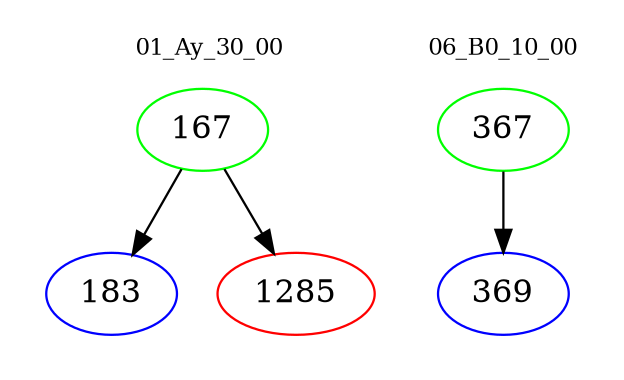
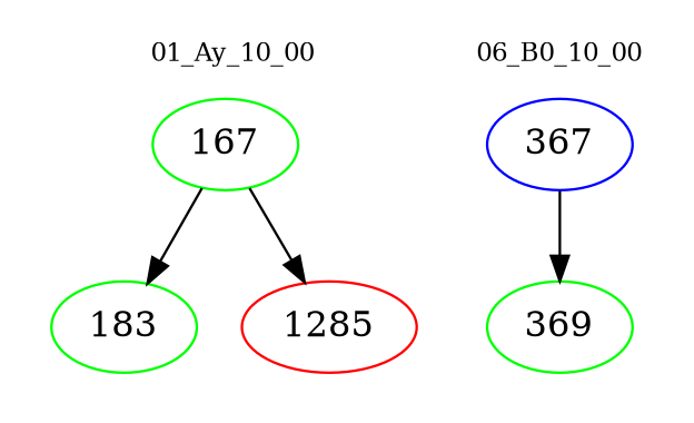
  digraph {
    node [color=green]
    edge [color=black]
    n1 [label=167]
-   n2 [color=blue label=183]
+   n2 [label=183]
    n3 [color=red label=1285]
-   n4 [label=367]
-   n5 [color=blue label=369]
+   n4 [color=blue label=367]
+   n5 [label=369]
    subgraph cluster_1 {
      color=white
      fontsize=10
-     label="01_Ay_30_00"
+     label="01_Ay_10_00"
      n1
      n2
      n3
    }
    subgraph cluster_2 {
      color=white
      fontsize=10
      label="06_B0_10_00"
      n4
      n5
    }
    n1 -> n2
    n1 -> n3
    n4 -> n5
  }
